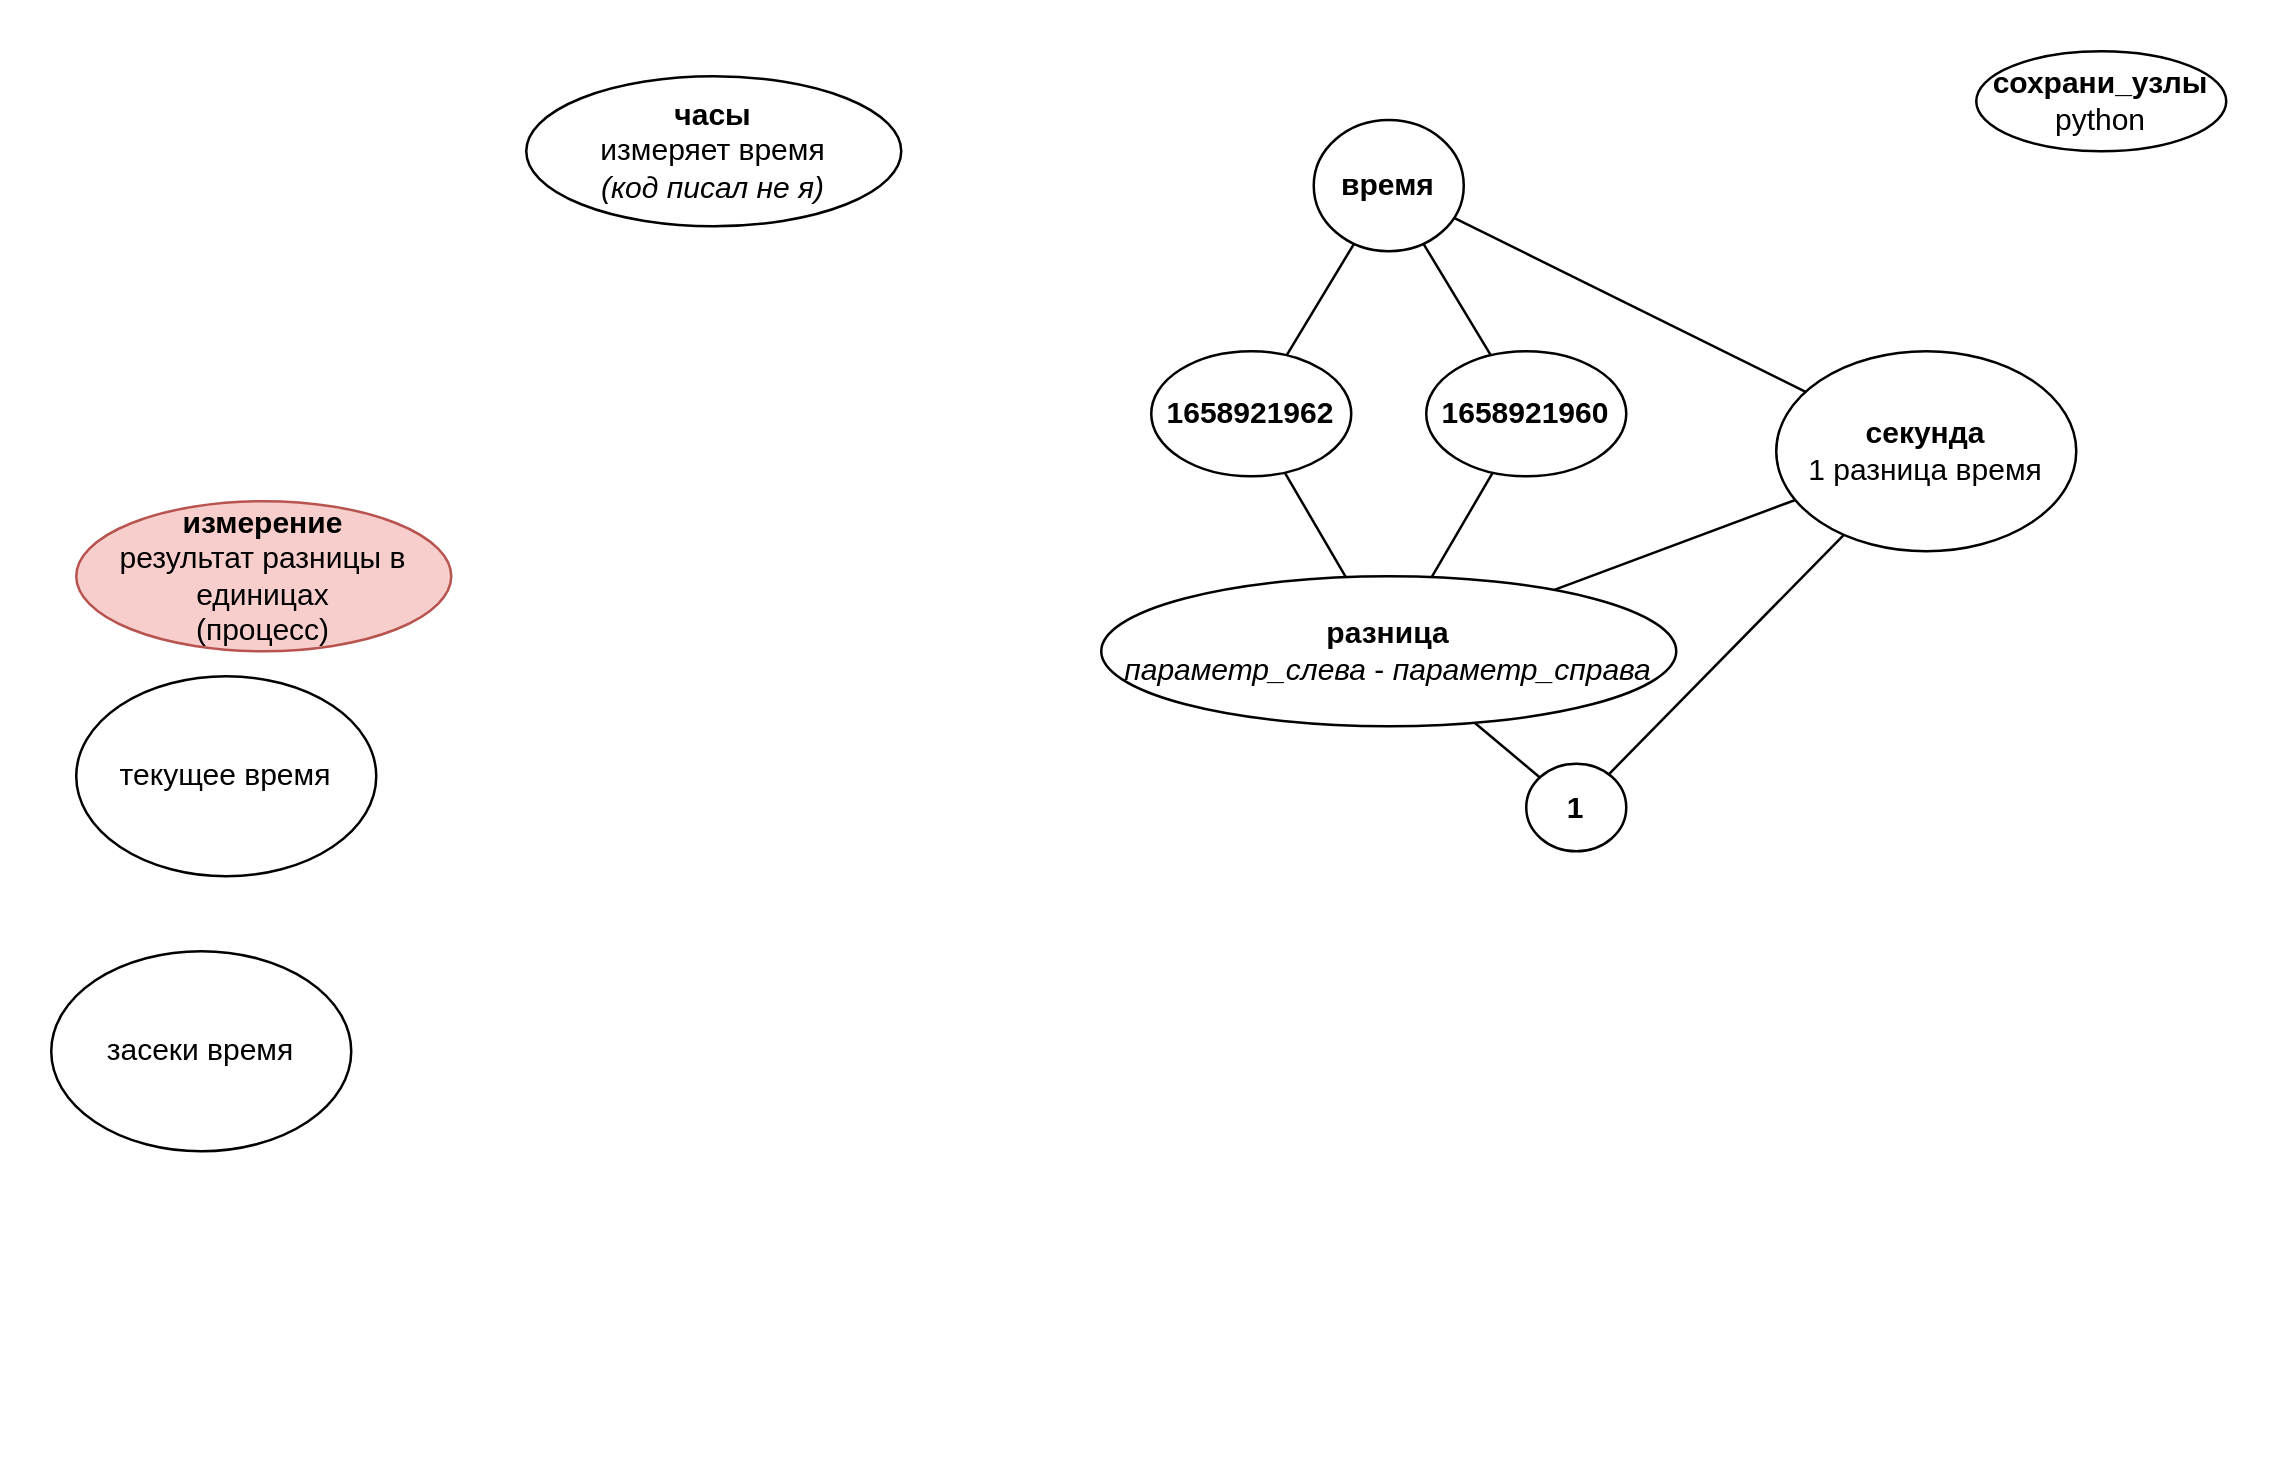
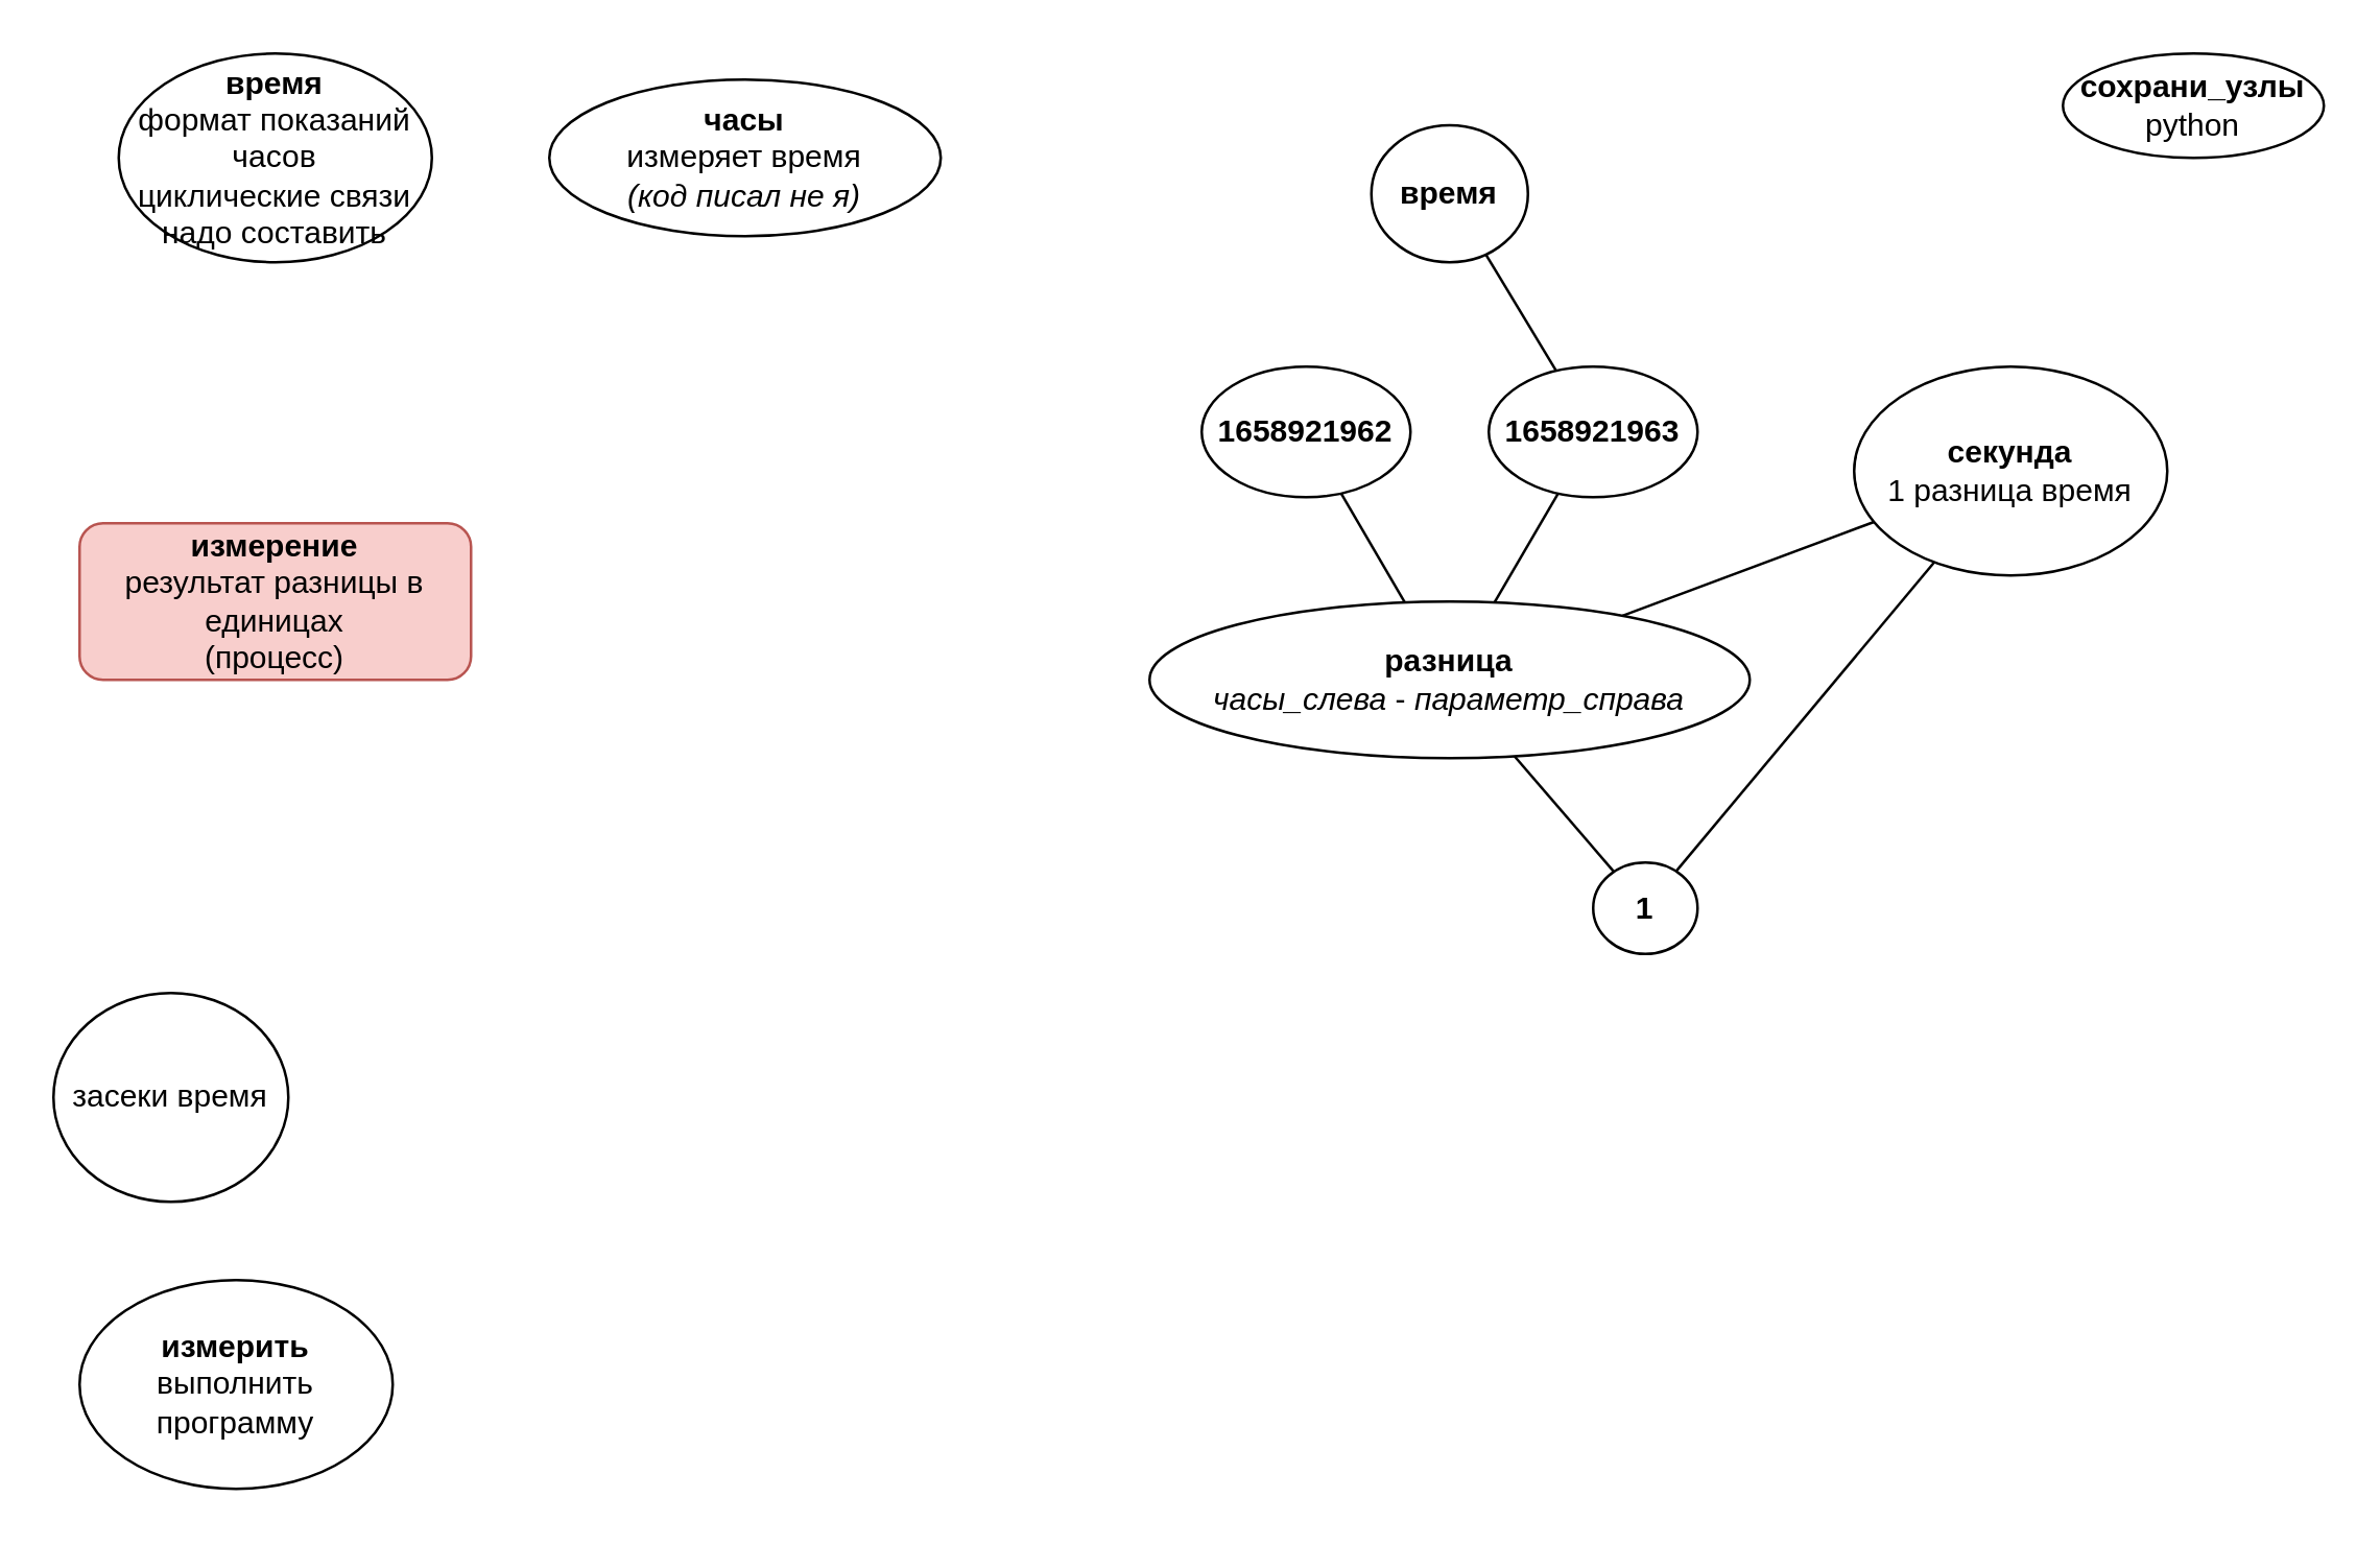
  <mxCell id="0" />
  <mxCell id="1" parent="0" />
  <mxCell id="2" value="&lt;b&gt;часы&lt;/b&gt;&lt;br&gt;измеряет время&lt;br&gt;&lt;i&gt;(код писал не я)&lt;/i&gt;" style="ellipse;whiteSpace=wrap;html=1;" parent="1" vertex="1"><mxGeometry x="210" y="30" width="150" height="60" as="geometry" /></mxCell>
- <mxCell id="3" value="&lt;b&gt;измерение&lt;/b&gt;&lt;br&gt;результат разницы в единицах&lt;br&gt;(процесс)" style="ellipse;whiteSpace=wrap;html=1;fillColor=#f8cecc;strokeColor=#b85450;" parent="1" vertex="1"><mxGeometry x="30" y="200" width="150" height="60" as="geometry" /></mxCell>
+ <mxCell id="3" value="&lt;b&gt;измерение&lt;/b&gt;&lt;br&gt;результат разницы в единицах&lt;br&gt;(процесс)" style="whiteSpace=wrap;html=1;fillColor=#f8cecc;strokeColor=#b85450;rounded=1;" parent="1" vertex="1"><mxGeometry x="30" y="200" width="150" height="60" as="geometry" /></mxCell>
  <mxCell id="4" style="edgeStyle=none;rounded=0;orthogonalLoop=1;jettySize=auto;html=1;endArrow=none;endFill=0;startArrow=none;startFill=0;" parent="1" source="5" target="10" edge="1"><mxGeometry relative="1" as="geometry" /></mxCell>
  <mxCell id="5" value="&lt;span style=&quot;font-family: verdana, sans-serif; text-align: left; background-color: rgb(255, 255, 255);&quot;&gt;&lt;b&gt;1658921962&lt;/b&gt;&lt;/span&gt;" style="ellipse;whiteSpace=wrap;html=1;" parent="1" vertex="1"><mxGeometry x="460" y="140" width="80" height="50" as="geometry" /></mxCell>
  <mxCell id="6" style="edgeStyle=none;rounded=0;orthogonalLoop=1;jettySize=auto;html=1;endArrow=none;endFill=0;" parent="1" source="7" target="10" edge="1"><mxGeometry relative="1" as="geometry" /></mxCell>
- <mxCell id="7" value="&lt;b style=&quot;font-family: verdana, sans-serif; text-align: left;&quot;&gt;1658921960&lt;/b&gt;" style="ellipse;whiteSpace=wrap;html=1;" parent="1" vertex="1"><mxGeometry x="570" y="140" width="80" height="50" as="geometry" /></mxCell>
+ <mxCell id="7" value="&lt;b style=&quot;font-family: verdana, sans-serif; text-align: left;&quot;&gt;1658921963&lt;/b&gt;" style="ellipse;whiteSpace=wrap;html=1;" parent="1" vertex="1"><mxGeometry x="570" y="140" width="80" height="50" as="geometry" /></mxCell>
  <mxCell id="8" style="edgeStyle=none;rounded=0;orthogonalLoop=1;jettySize=auto;html=1;startArrow=none;startFill=0;endArrow=none;endFill=0;" parent="1" source="10" target="14" edge="1"><mxGeometry relative="1" as="geometry" /></mxCell>
  <mxCell id="9" style="edgeStyle=none;rounded=0;orthogonalLoop=1;jettySize=auto;html=1;endArrow=none;endFill=0;" edge="1" parent="1" source="10" target="11"><mxGeometry relative="1" as="geometry" /></mxCell>
- <mxCell id="10" value="&lt;b&gt;разница&lt;/b&gt;&lt;br&gt;&lt;i&gt;параметр_слева&lt;/i&gt;&amp;nbsp;- &lt;i&gt;параметр_справа&lt;/i&gt;" style="ellipse;whiteSpace=wrap;html=1;" parent="1" vertex="1"><mxGeometry x="440" y="230" width="230" height="60" as="geometry" /></mxCell>
+ <mxCell id="10" value="&lt;b&gt;разница&lt;/b&gt;&lt;br&gt;&lt;i&gt;часы_слева&lt;/i&gt;&amp;nbsp;- &lt;i&gt;параметр_справа&lt;/i&gt;" style="ellipse;whiteSpace=wrap;html=1;" parent="1" vertex="1"><mxGeometry x="440" y="230" width="230" height="60" as="geometry" /></mxCell>
  <mxCell id="11" value="&lt;b&gt;секунда&lt;/b&gt;&lt;br&gt;1 разница время" style="ellipse;whiteSpace=wrap;html=1;" parent="1" vertex="1"><mxGeometry x="710" y="140" width="120" height="80" as="geometry" /></mxCell>
+ <mxCell id="12" value="&lt;b&gt;время&lt;/b&gt;&lt;br&gt;формат показаний часов&lt;br&gt;циклические связи надо составить" style="ellipse;whiteSpace=wrap;html=1;" parent="1" vertex="1"><mxGeometry x="45" y="20" width="120" height="80" as="geometry" /></mxCell>
  <mxCell id="13" style="edgeStyle=none;rounded=0;orthogonalLoop=1;jettySize=auto;html=1;endArrow=none;endFill=0;" edge="1" parent="1" source="14" target="11"><mxGeometry relative="1" as="geometry" /></mxCell>
- <mxCell id="14" value="&lt;b&gt;1&lt;/b&gt;" style="ellipse;whiteSpace=wrap;html=1;" parent="1" vertex="1"><mxGeometry x="610" y="305" width="40" height="35" as="geometry" /></mxCell>
- <mxCell id="16" style="rounded=0;orthogonalLoop=1;jettySize=auto;html=1;endArrow=none;endFill=0;" edge="1" parent="1" source="19" target="5"><mxGeometry relative="1" as="geometry" /></mxCell>
+ <mxCell id="14" value="&lt;b&gt;1&lt;/b&gt;" style="ellipse;whiteSpace=wrap;html=1;" parent="1" vertex="1"><mxGeometry x="610" y="330" width="40" height="35" as="geometry" /></mxCell>
+ <mxCell id="15" value="&lt;b&gt;измерить&lt;/b&gt;&lt;br&gt;выполнить программу" style="ellipse;whiteSpace=wrap;html=1;" parent="1" vertex="1"><mxGeometry x="30" y="490" width="120" height="80" as="geometry" /></mxCell>
  <mxCell id="17" style="edgeStyle=none;rounded=0;orthogonalLoop=1;jettySize=auto;html=1;endArrow=none;endFill=0;" edge="1" parent="1" source="19" target="7"><mxGeometry relative="1" as="geometry" /></mxCell>
- <mxCell id="18" style="edgeStyle=none;rounded=0;orthogonalLoop=1;jettySize=auto;html=1;endArrow=none;endFill=0;" edge="1" parent="1" source="19" target="11"><mxGeometry relative="1" as="geometry" /></mxCell>
  <mxCell id="19" value="&lt;b&gt;время&lt;/b&gt;" style="ellipse;whiteSpace=wrap;html=1;" parent="1" vertex="1"><mxGeometry x="525" y="47.5" width="60" height="52.5" as="geometry" /></mxCell>
- <mxCell id="20" value="засеки время" style="ellipse;whiteSpace=wrap;html=1;" parent="1" vertex="1"><mxGeometry x="20" y="380" width="120" height="80" as="geometry" /></mxCell>
- <mxCell id="21" value="текущее время" style="ellipse;whiteSpace=wrap;html=1;" parent="1" vertex="1"><mxGeometry x="30" y="270" width="120" height="80" as="geometry" /></mxCell>
+ <mxCell id="20" value="засеки время" style="ellipse;whiteSpace=wrap;html=1;" parent="1" vertex="1"><mxGeometry x="20" y="380" width="90" height="80" as="geometry" /></mxCell>
  <mxCell id="22" value="&lt;b&gt;сохрани_узлы&lt;/b&gt;&lt;br&gt;python" style="ellipse;whiteSpace=wrap;html=1;" vertex="1" parent="1"><mxGeometry x="790" y="20" width="100" height="40" as="geometry" /></mxCell>
